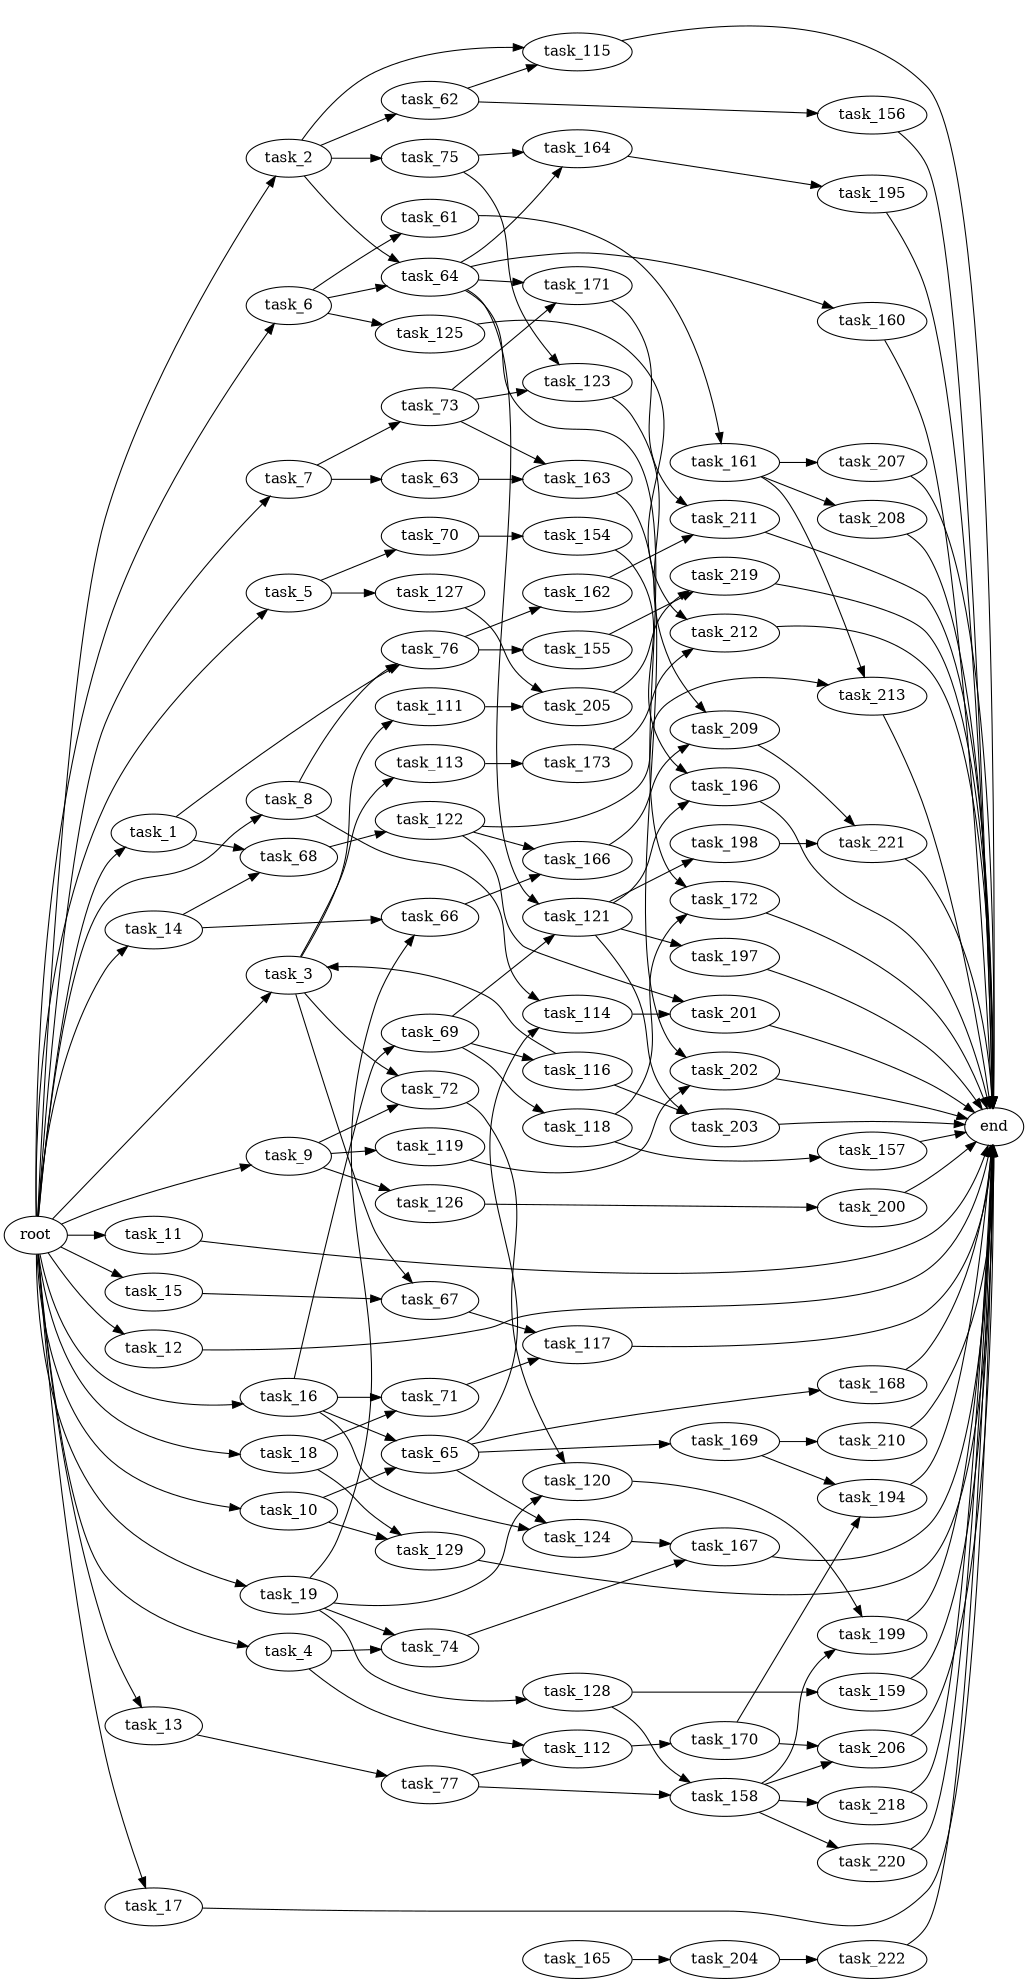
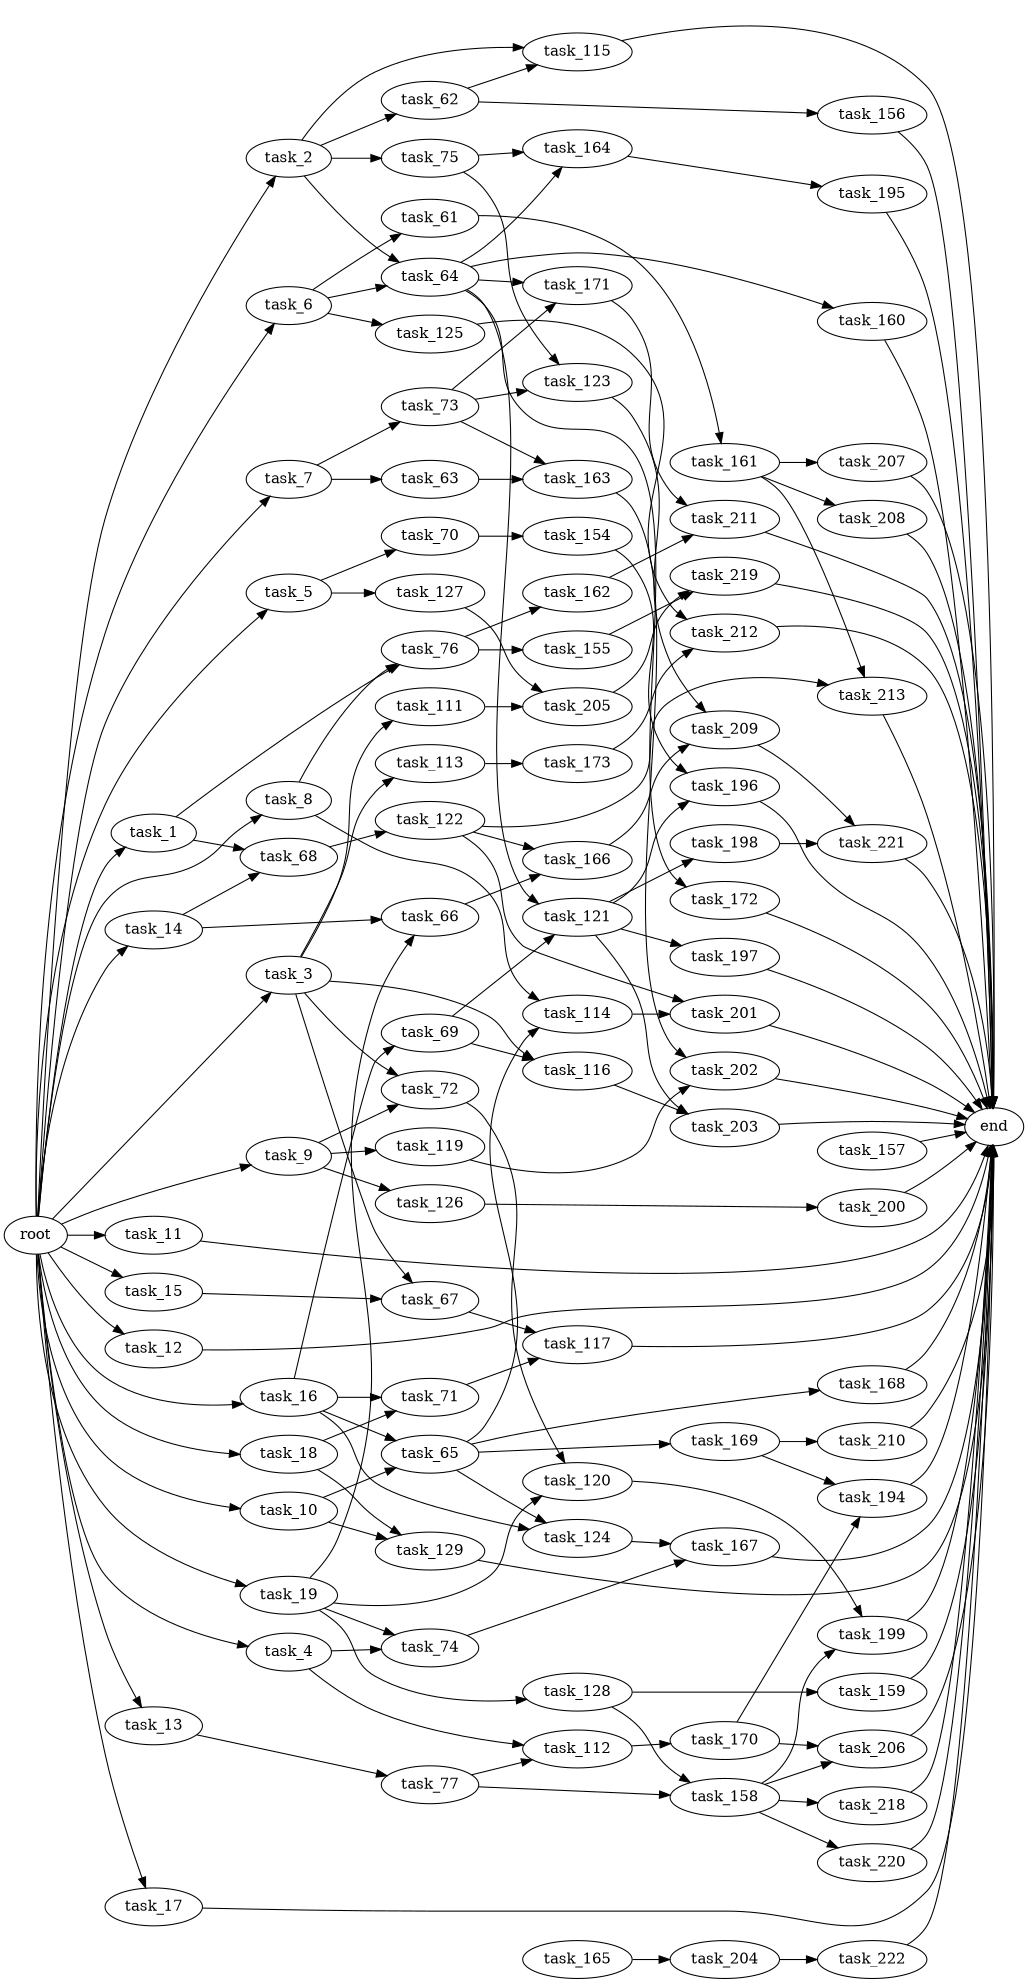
  digraph {
    rankdir=LR
    root
    task_1
    task_2
    task_3
    task_4
    task_5
    task_6
    task_7
    task_8
    task_9
    task_10
    task_11
    task_12
    task_13
    task_14
    task_15
    task_16
    task_17
    task_18
    task_19
    task_68
    task_76
    task_62
    task_64
    task_75
    task_115
    task_67
    task_72
    task_111
    task_113
    task_116
    task_74
    task_112
    task_70
    task_127
    task_61
    task_125
    task_63
    task_73
    task_114
    task_119
    task_126
    task_65
    task_129
    end
    task_77
    task_66
    task_69
    task_71
    task_124
    task_120
    task_128
    task_122
    task_155
    task_162
    task_156
    task_121
    task_160
    task_164
    task_171
    task_172
    task_123
    task_117
    task_205
    task_173
    task_203
    task_167
    task_170
    task_154
    task_161
    task_212
    task_163
    task_201
    task_202
    task_200
    task_168
    task_169
    task_158
    task_166
-   task_118
    task_199
    task_159
    task_213
    task_207
    task_208
    task_196
    task_197
    task_198
    task_195
    task_211
    task_194
    task_210
    task_209
    task_157
    task_219
    task_206
    task_218
    task_220
    task_165
    task_204
    task_221
    task_222
    root -> task_1
    root -> task_2
    root -> task_3
    root -> task_4
    root -> task_5
    root -> task_6
    root -> task_7
    root -> task_8
    root -> task_9
    root -> task_10
    root -> task_11
    root -> task_12
    root -> task_13
    root -> task_14
    root -> task_15
    root -> task_16
    root -> task_17
    root -> task_18
    root -> task_19
    task_1 -> task_68
    task_1 -> task_76
    task_2 -> task_62
    task_2 -> task_64
    task_2 -> task_75
    task_2 -> task_115
    task_3 -> task_67
    task_3 -> task_72
    task_3 -> task_111
    task_3 -> task_113
-   task_116 -> task_3
+   task_3 -> task_116
    task_4 -> task_74
    task_4 -> task_112
    task_5 -> task_70
    task_5 -> task_127
    task_6 -> task_64
    task_6 -> task_61
    task_6 -> task_125
    task_7 -> task_63
    task_7 -> task_73
    task_8 -> task_76
    task_8 -> task_114
    task_9 -> task_72
    task_9 -> task_119
    task_9 -> task_126
    task_10 -> task_65
    task_10 -> task_129
    task_11 -> end
    task_12 -> end
    task_13 -> task_77
    task_14 -> task_68
    task_14 -> task_66
    task_15 -> task_67
    task_16 -> task_65
    task_16 -> task_69
    task_16 -> task_71
    task_16 -> task_124
    task_17 -> end
    task_18 -> task_129
    task_18 -> task_71
    task_19 -> task_74
    task_19 -> task_66
    task_19 -> task_120
    task_19 -> task_128
    task_68 -> task_122
    task_76 -> task_155
    task_76 -> task_162
    task_62 -> task_115
    task_62 -> task_156
    task_64 -> task_121
    task_64 -> task_160
    task_64 -> task_164
    task_64 -> task_171
    task_64 -> task_172
    task_75 -> task_164
    task_75 -> task_123
    task_115 -> end
    task_67 -> task_117
    task_72 -> task_120
    task_111 -> task_205
    task_113 -> task_173
    task_116 -> task_203
    task_74 -> task_167
    task_112 -> task_170
    task_70 -> task_154
    task_127 -> task_205
    task_61 -> task_161
    task_125 -> task_212
    task_63 -> task_163
    task_73 -> task_171
    task_73 -> task_123
    task_73 -> task_163
    task_114 -> task_201
    task_119 -> task_202
    task_126 -> task_200
    task_65 -> task_114
    task_65 -> task_124
    task_65 -> task_168
    task_65 -> task_169
    task_129 -> end
    task_77 -> task_112
    task_77 -> task_158
    task_66 -> task_166
    task_69 -> task_116
    task_69 -> task_121
-   task_69 -> task_118
    task_71 -> task_117
    task_124 -> task_167
    task_120 -> task_199
    task_128 -> task_158
    task_128 -> task_159
    task_122 -> task_201
    task_122 -> task_166
    task_122 -> task_213
    task_155 -> task_219
    task_162 -> task_211
    task_156 -> end
    task_121 -> task_203
    task_121 -> task_196
    task_121 -> task_197
    task_121 -> task_198
    task_160 -> end
    task_164 -> task_195
    task_171 -> task_211
    task_172 -> end
    task_123 -> task_209
    task_117 -> end
    task_205 -> task_219
    task_173 -> task_212
    task_203 -> end
    task_167 -> end
    task_170 -> task_194
    task_170 -> task_206
    task_154 -> task_196
    task_161 -> task_213
    task_161 -> task_207
    task_161 -> task_208
    task_212 -> end
    task_163 -> task_202
    task_201 -> end
    task_202 -> end
    task_200 -> end
    task_168 -> end
    task_169 -> task_194
    task_169 -> task_210
    task_158 -> task_199
    task_158 -> task_206
    task_158 -> task_218
    task_158 -> task_220
    task_166 -> task_209
-   task_118 -> task_172
-   task_118 -> task_157
    task_199 -> end
    task_159 -> end
    task_213 -> end
    task_207 -> end
    task_208 -> end
    task_196 -> end
    task_197 -> end
    task_198 -> task_221
    task_195 -> end
    task_211 -> end
    task_194 -> end
    task_210 -> end
    task_209 -> task_221
    task_157 -> end
    task_219 -> end
    task_206 -> end
    task_218 -> end
    task_220 -> end
    task_165 -> task_204
    task_204 -> task_222
    task_221 -> end
    task_222 -> end
  }
